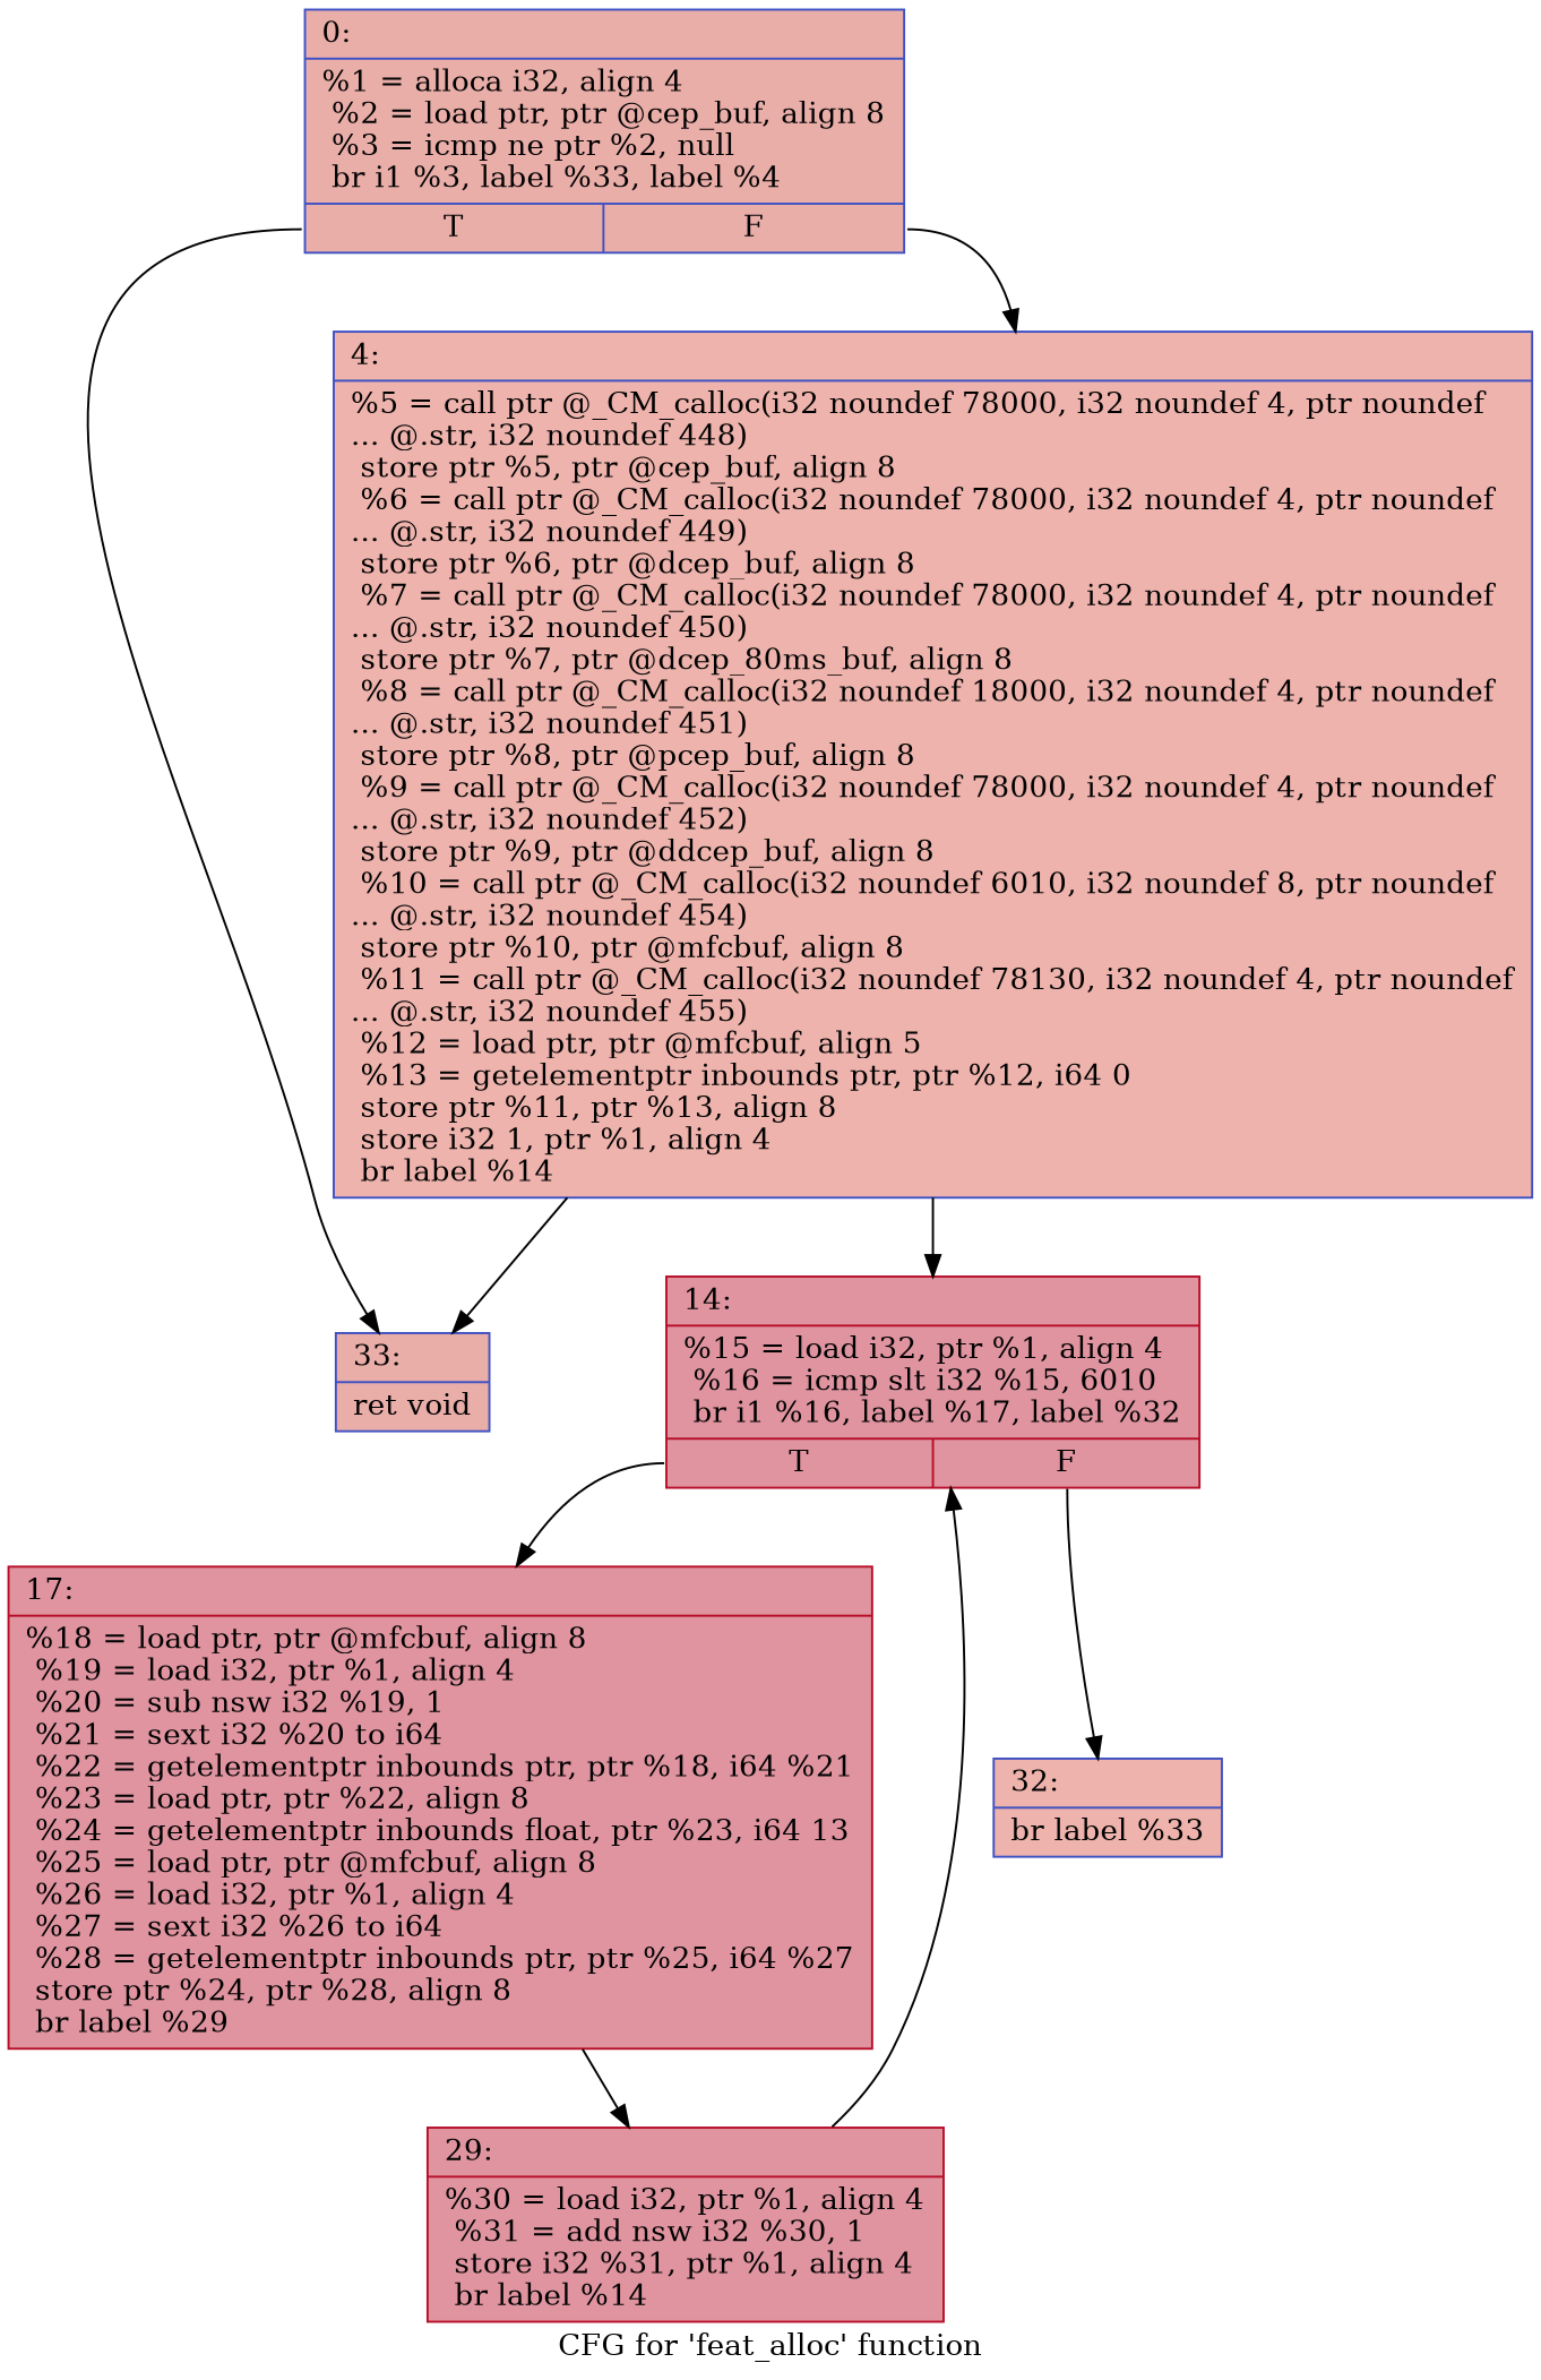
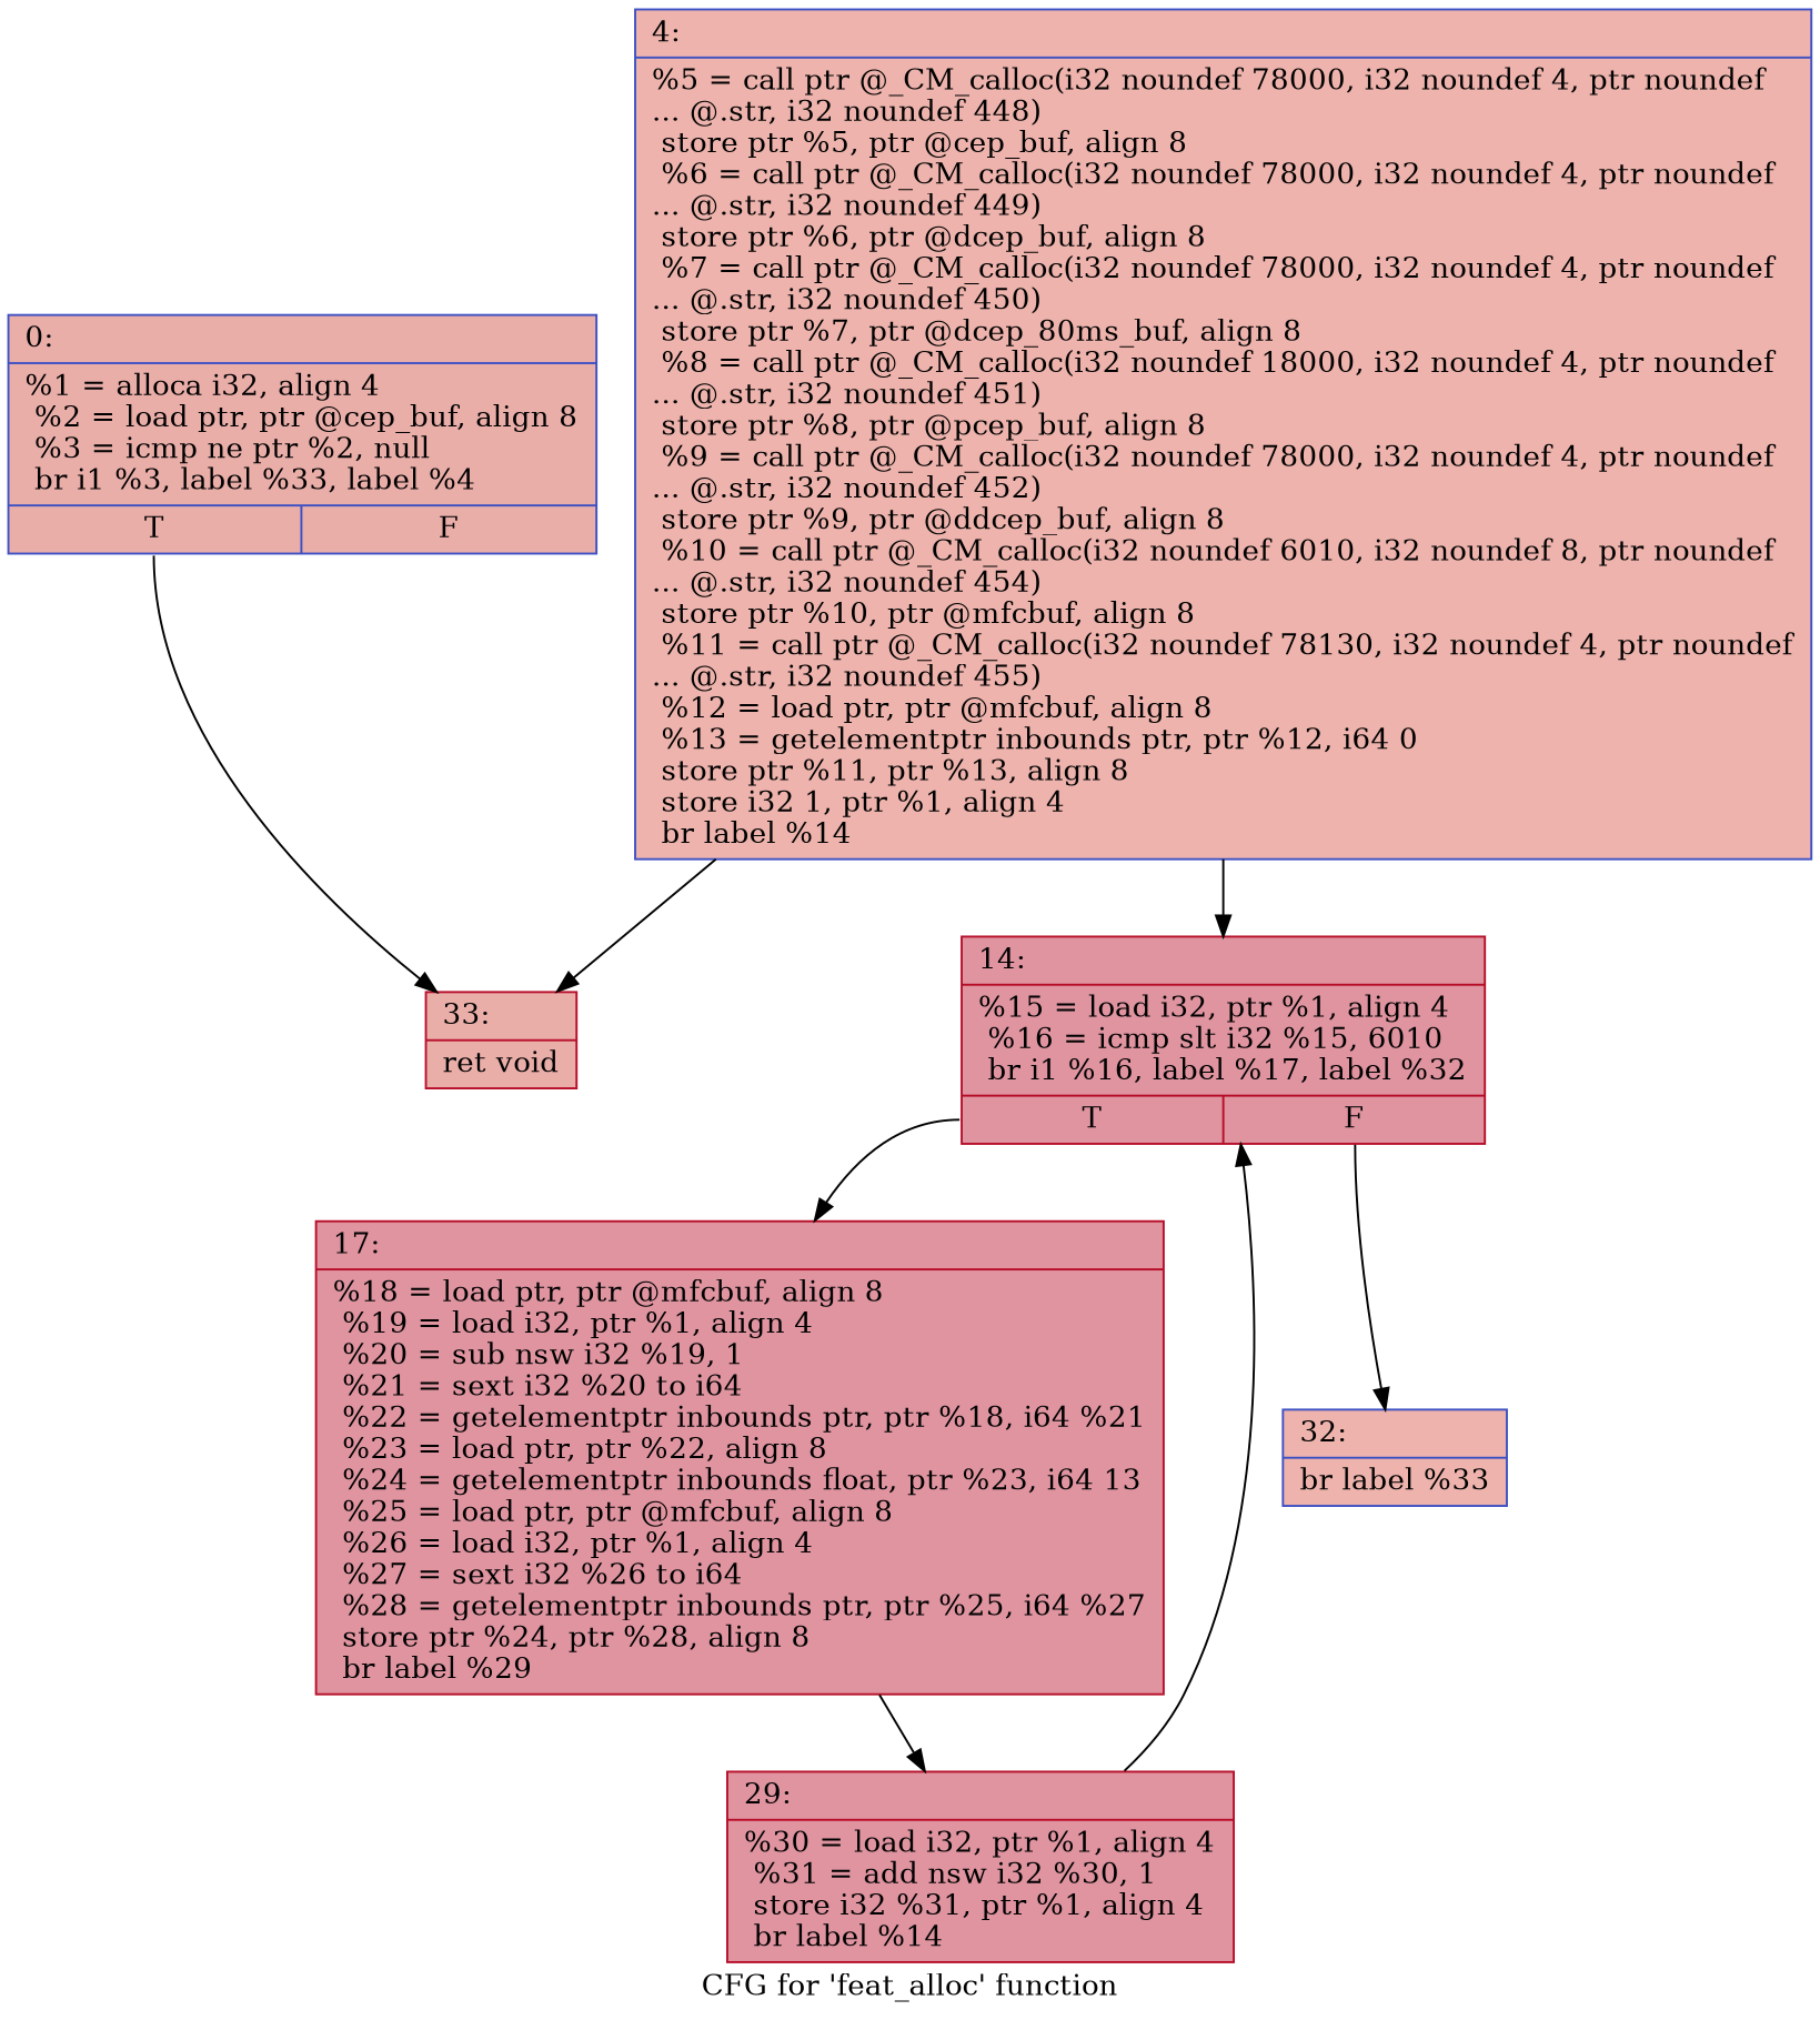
  digraph {
    fontname="DejaVu Serif"
    label="CFG for 'feat_alloc' function"
    node [color="#3d50c3ff" fillcolor="#b70d2870" fontname="DejaVu Serif" shape=record style=filled]
    edge [fontname="DejaVu Serif"]
    n1 [fillcolor="#d0473d70" label="{0:\l|  %1 = alloca i32, align 4\l  %2 = load ptr, ptr @cep_buf, align 8\l  %3 = icmp ne ptr %2, null\l  br i1 %3, label %33, label %4\l|{<s0>T|<s1>F}}"]
-   n2 [fillcolor="#d0473d70" label="{33:\l|  ret void\l}"]
-   n3 [fillcolor="#d6524470" label="{4:\l|  %5 = call ptr @_CM_calloc(i32 noundef 78000, i32 noundef 4, ptr noundef\l... @.str, i32 noundef 448)\l  store ptr %5, ptr @cep_buf, align 8\l  %6 = call ptr @_CM_calloc(i32 noundef 78000, i32 noundef 4, ptr noundef\l... @.str, i32 noundef 449)\l  store ptr %6, ptr @dcep_buf, align 8\l  %7 = call ptr @_CM_calloc(i32 noundef 78000, i32 noundef 4, ptr noundef\l... @.str, i32 noundef 450)\l  store ptr %7, ptr @dcep_80ms_buf, align 8\l  %8 = call ptr @_CM_calloc(i32 noundef 18000, i32 noundef 4, ptr noundef\l... @.str, i32 noundef 451)\l  store ptr %8, ptr @pcep_buf, align 8\l  %9 = call ptr @_CM_calloc(i32 noundef 78000, i32 noundef 4, ptr noundef\l... @.str, i32 noundef 452)\l  store ptr %9, ptr @ddcep_buf, align 8\l  %10 = call ptr @_CM_calloc(i32 noundef 6010, i32 noundef 8, ptr noundef\l... @.str, i32 noundef 454)\l  store ptr %10, ptr @mfcbuf, align 8\l  %11 = call ptr @_CM_calloc(i32 noundef 78130, i32 noundef 4, ptr noundef\l... @.str, i32 noundef 455)\l  %12 = load ptr, ptr @mfcbuf, align 5\l  %13 = getelementptr inbounds ptr, ptr %12, i64 0\l  store ptr %11, ptr %13, align 8\l  store i32 1, ptr %1, align 4\l  br label %14\l}"]
+   n2 [color="#b70d28ff" fillcolor="#d0473d70" label="{33:\l|  ret void\l}"]
+   n3 [fillcolor="#d6524470" label="{4:\l|  %5 = call ptr @_CM_calloc(i32 noundef 78000, i32 noundef 4, ptr noundef\l... @.str, i32 noundef 448)\l  store ptr %5, ptr @cep_buf, align 8\l  %6 = call ptr @_CM_calloc(i32 noundef 78000, i32 noundef 4, ptr noundef\l... @.str, i32 noundef 449)\l  store ptr %6, ptr @dcep_buf, align 8\l  %7 = call ptr @_CM_calloc(i32 noundef 78000, i32 noundef 4, ptr noundef\l... @.str, i32 noundef 450)\l  store ptr %7, ptr @dcep_80ms_buf, align 8\l  %8 = call ptr @_CM_calloc(i32 noundef 18000, i32 noundef 4, ptr noundef\l... @.str, i32 noundef 451)\l  store ptr %8, ptr @pcep_buf, align 8\l  %9 = call ptr @_CM_calloc(i32 noundef 78000, i32 noundef 4, ptr noundef\l... @.str, i32 noundef 452)\l  store ptr %9, ptr @ddcep_buf, align 8\l  %10 = call ptr @_CM_calloc(i32 noundef 6010, i32 noundef 8, ptr noundef\l... @.str, i32 noundef 454)\l  store ptr %10, ptr @mfcbuf, align 8\l  %11 = call ptr @_CM_calloc(i32 noundef 78130, i32 noundef 4, ptr noundef\l... @.str, i32 noundef 455)\l  %12 = load ptr, ptr @mfcbuf, align 8\l  %13 = getelementptr inbounds ptr, ptr %12, i64 0\l  store ptr %11, ptr %13, align 8\l  store i32 1, ptr %1, align 4\l  br label %14\l}"]
    n4 [color="#b70d28ff" label="{14:\l|  %15 = load i32, ptr %1, align 4\l  %16 = icmp slt i32 %15, 6010\l  br i1 %16, label %17, label %32\l|{<s0>T|<s1>F}}"]
    n5 [color="#b70d28ff" label="{17:\l|  %18 = load ptr, ptr @mfcbuf, align 8\l  %19 = load i32, ptr %1, align 4\l  %20 = sub nsw i32 %19, 1\l  %21 = sext i32 %20 to i64\l  %22 = getelementptr inbounds ptr, ptr %18, i64 %21\l  %23 = load ptr, ptr %22, align 8\l  %24 = getelementptr inbounds float, ptr %23, i64 13\l  %25 = load ptr, ptr @mfcbuf, align 8\l  %26 = load i32, ptr %1, align 4\l  %27 = sext i32 %26 to i64\l  %28 = getelementptr inbounds ptr, ptr %25, i64 %27\l  store ptr %24, ptr %28, align 8\l  br label %29\l}"]
    n6 [fillcolor="#d6524470" label="{32:\l|  br label %33\l}"]
    n7 [color="#b70d28ff" label="{29:\l|  %30 = load i32, ptr %1, align 4\l  %31 = add nsw i32 %30, 1\l  store i32 %31, ptr %1, align 4\l  br label %14\l}"]
    n1 -> n2 [tailport=s0]
-   n1 -> n3 [tailport=s1]
    n3 -> n2
    n3 -> n4
    n4 -> n5 [tailport=s0]
    n4 -> n6 [tailport=s1]
    n5 -> n7
    n7 -> n4
  }
